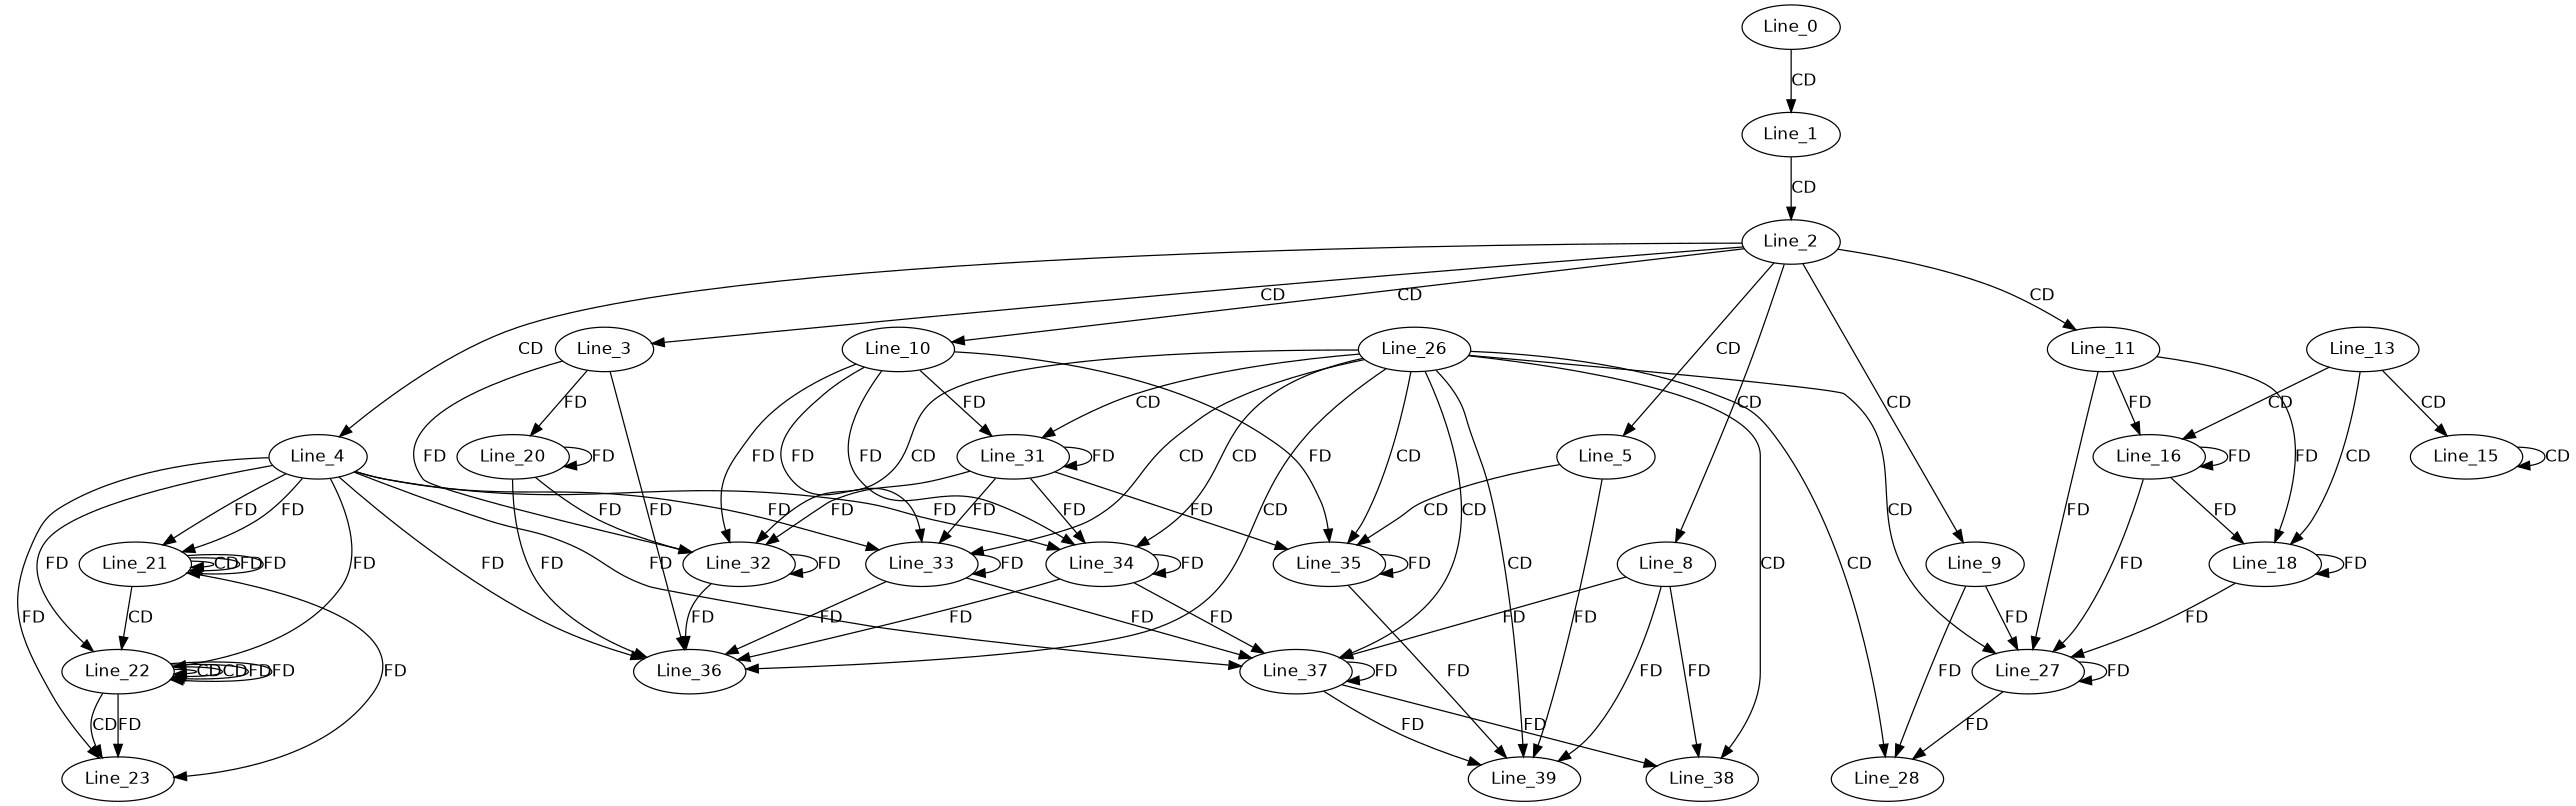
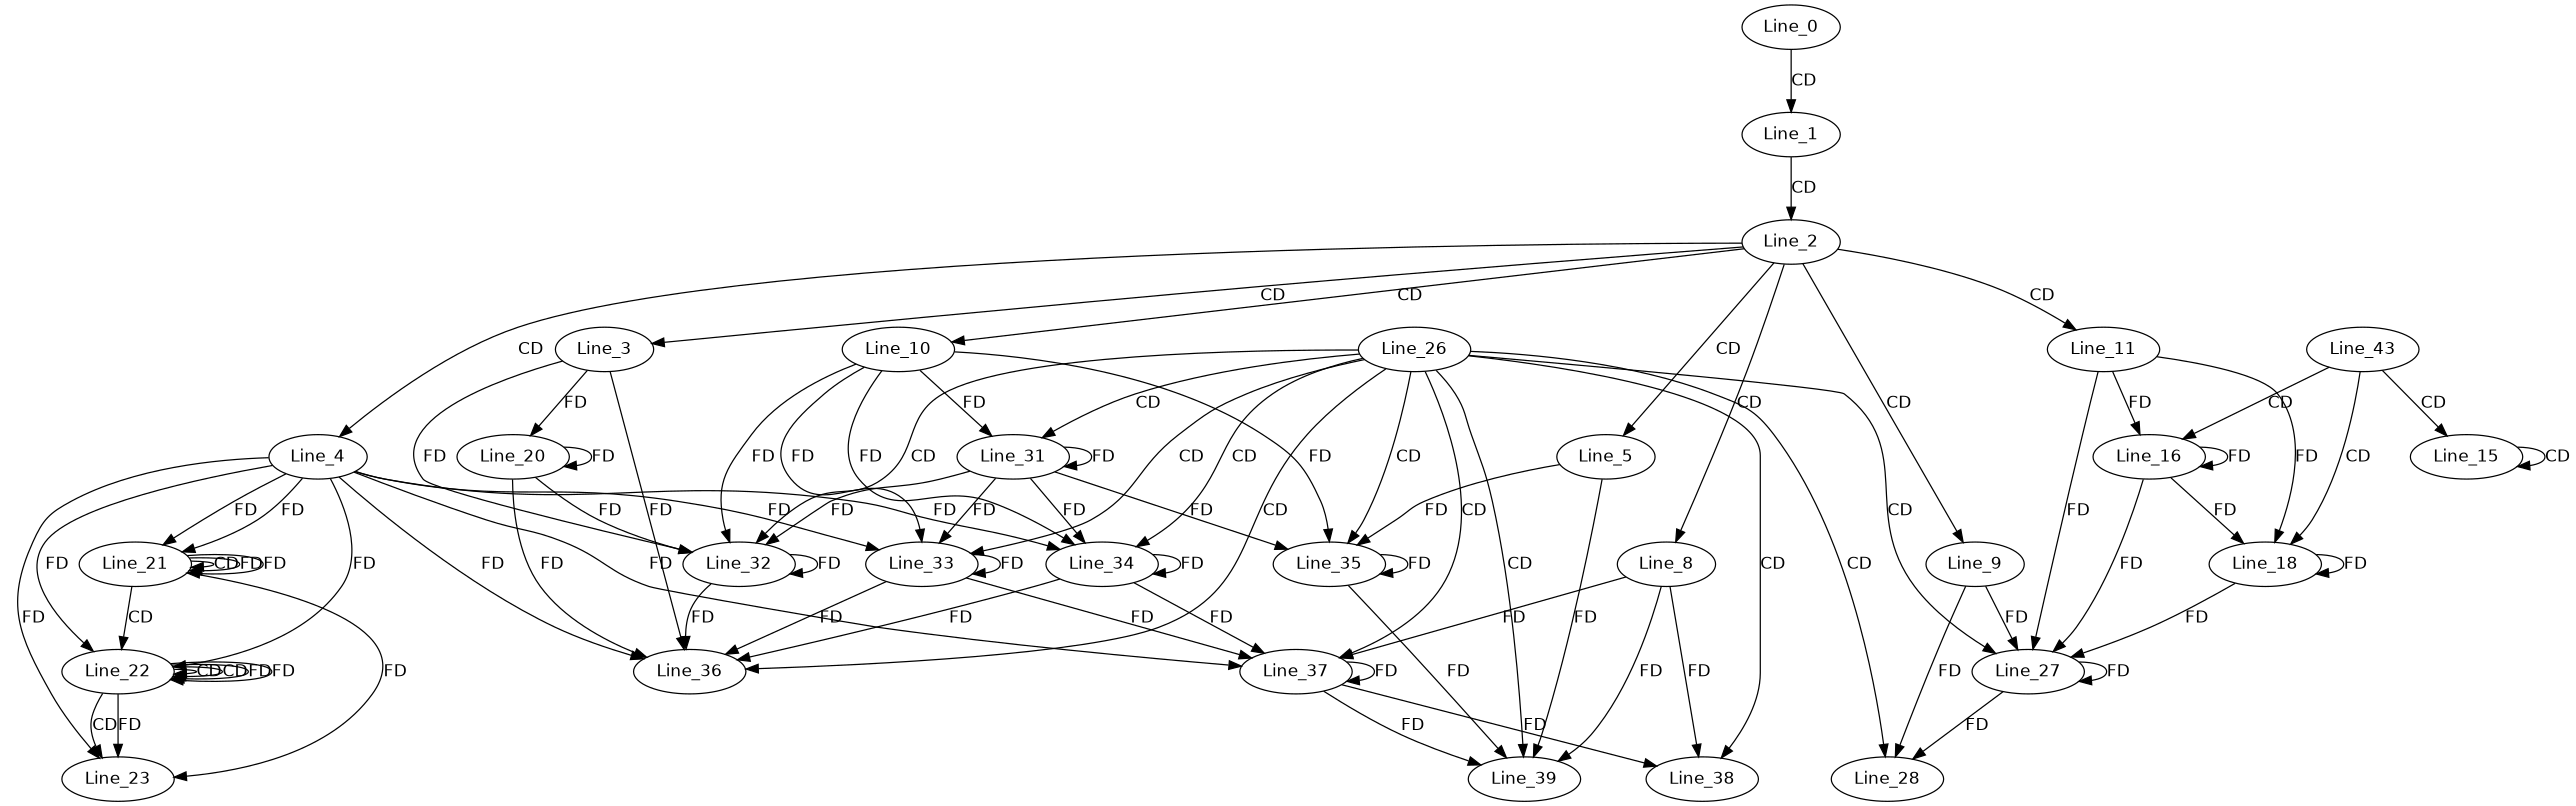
  digraph {
    fontname="DejaVu Sans"
    node [fontname="DejaVu Sans"]
    edge [fontname="DejaVu Sans"]
    Line_0
    Line_1
    Line_2
    Line_3
    Line_4
    Line_5
    Line_8
    Line_9
    Line_10
    Line_11
    Line_20
    Line_32
    Line_36
    Line_21
    Line_22
    Line_23
    Line_33
    Line_34
    Line_37
    Line_35
    Line_39
    Line_38
    Line_27
    Line_28
    Line_31
    Line_16
    Line_18
-   Line_13
+   Line_13 [label=Line_43]
    Line_15
    Line_26
    Line_0 -> Line_1 [label=CD]
    Line_1 -> Line_2 [label=CD]
    Line_2 -> Line_3 [label=CD]
    Line_2 -> Line_4 [label=CD]
    Line_2 -> Line_5 [label=CD]
    Line_2 -> Line_8 [label=CD]
    Line_2 -> Line_9 [label=CD]
    Line_2 -> Line_10 [label=CD]
    Line_2 -> Line_11 [label=CD]
    Line_3 -> Line_20 [label=FD]
    Line_3 -> Line_32 [label=FD]
    Line_3 -> Line_36 [label=FD]
    Line_4 -> Line_36 [label=FD]
    Line_4 -> Line_21 [label=FD]
    Line_4 -> Line_21 [label=FD]
    Line_4 -> Line_22 [label=FD]
    Line_4 -> Line_22 [label=FD]
    Line_4 -> Line_23 [label=FD]
    Line_4 -> Line_33 [label=FD]
    Line_4 -> Line_34 [label=FD]
    Line_4 -> Line_37 [label=FD]
-   Line_5 -> Line_35 [label=CD]
+   Line_5 -> Line_35 [label=FD]
    Line_5 -> Line_39 [label=FD]
    Line_8 -> Line_37 [label=FD]
    Line_8 -> Line_39 [label=FD]
    Line_8 -> Line_38 [label=FD]
    Line_9 -> Line_27 [label=FD]
    Line_9 -> Line_28 [label=FD]
    Line_10 -> Line_32 [label=FD]
    Line_10 -> Line_33 [label=FD]
    Line_10 -> Line_34 [label=FD]
    Line_10 -> Line_35 [label=FD]
    Line_10 -> Line_31 [label=FD]
    Line_11 -> Line_27 [label=FD]
    Line_11 -> Line_16 [label=FD]
    Line_11 -> Line_18 [label=FD]
    Line_20 -> Line_20 [label=FD]
    Line_20 -> Line_32 [label=FD]
    Line_20 -> Line_36 [label=FD]
    Line_32 -> Line_32 [label=FD]
    Line_32 -> Line_36 [label=FD]
    Line_21 -> Line_21 [label=CD]
    Line_21 -> Line_21 [label=FD]
    Line_21 -> Line_21 [label=FD]
    Line_21 -> Line_22 [label=CD]
    Line_21 -> Line_23 [label=FD]
    Line_22 -> Line_22 [label=CD]
    Line_22 -> Line_22 [label=CD]
    Line_22 -> Line_22 [label=FD]
    Line_22 -> Line_22 [label=FD]
    Line_22 -> Line_23 [label=CD]
    Line_22 -> Line_23 [label=FD]
    Line_33 -> Line_36 [label=FD]
    Line_33 -> Line_33 [label=FD]
    Line_33 -> Line_37 [label=FD]
    Line_34 -> Line_36 [label=FD]
    Line_34 -> Line_34 [label=FD]
    Line_34 -> Line_37 [label=FD]
    Line_37 -> Line_37 [label=FD]
    Line_37 -> Line_39 [label=FD]
    Line_37 -> Line_38 [label=FD]
    Line_35 -> Line_35 [label=FD]
    Line_35 -> Line_39 [label=FD]
    Line_27 -> Line_27 [label=FD]
    Line_27 -> Line_28 [label=FD]
    Line_31 -> Line_32 [label=FD]
    Line_31 -> Line_33 [label=FD]
    Line_31 -> Line_34 [label=FD]
    Line_31 -> Line_35 [label=FD]
    Line_31 -> Line_31 [label=FD]
    Line_16 -> Line_27 [label=FD]
    Line_16 -> Line_16 [label=FD]
    Line_16 -> Line_18 [label=FD]
    Line_18 -> Line_27 [label=FD]
    Line_18 -> Line_18 [label=FD]
    Line_13 -> Line_16 [label=CD]
    Line_13 -> Line_18 [label=CD]
    Line_13 -> Line_15 [label=CD]
    Line_15 -> Line_15 [label=CD]
    Line_26 -> Line_32 [label=CD]
    Line_26 -> Line_36 [label=CD]
    Line_26 -> Line_33 [label=CD]
    Line_26 -> Line_34 [label=CD]
    Line_26 -> Line_37 [label=CD]
    Line_26 -> Line_35 [label=CD]
    Line_26 -> Line_39 [label=CD]
    Line_26 -> Line_38 [label=CD]
    Line_26 -> Line_27 [label=CD]
    Line_26 -> Line_28 [label=CD]
    Line_26 -> Line_31 [label=CD]
  }
